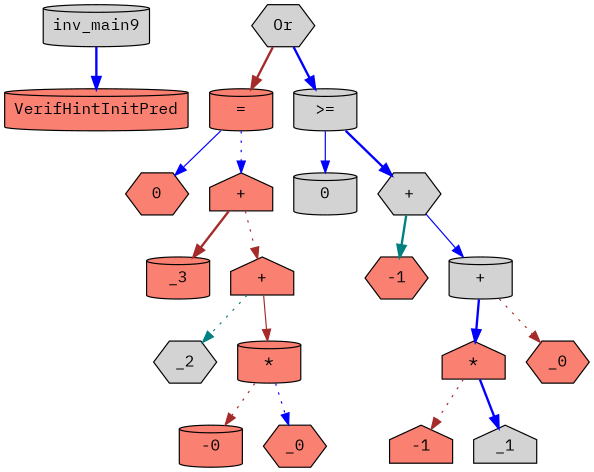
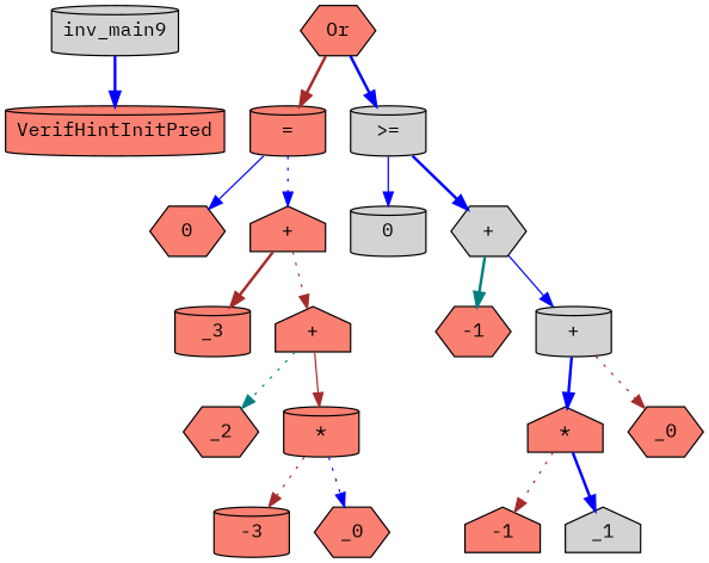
  digraph {
    fontname="IBM Plex Mono"
    node [fillcolor=salmon fontname="IBM Plex Mono" shape=cylinder style=filled]
    edge [color=blue fontname="IBM Plex Mono" style=bold]
    n1 [fillcolor=lightgrey label=inv_main9]
    n2 [label=VerifHintInitPred]
-   n3 [fillcolor=lightgrey label=Or shape=hexagon]
+   n3 [label=Or shape=hexagon]
    n4 [label="="]
    n5 [fillcolor=lightgrey label=">="]
    n6 [label=0 shape=hexagon]
    n7 [label="+" shape=house]
    n8 [fillcolor=lightgrey label=0]
    n9 [fillcolor=lightgrey label="+" shape=hexagon]
    n10 [label=_3]
    n11 [label="+" shape=house]
-   n12 [fillcolor=lightgrey label=_2 shape=hexagon]
+   n12 [label=_2 shape=hexagon]
    n13 [label="*"]
-   n14 [label=-0]
+   n14 [label=-3]
    n15 [label=_0 shape=hexagon]
    n16 [label=-1 shape=hexagon]
    n17 [fillcolor=lightgrey label="+"]
    n18 [label="*" shape=house]
    n19 [label=_0 shape=hexagon]
    n20 [label=-1 shape=house]
    n21 [fillcolor=lightgrey label=_1 shape=house]
    n1 -> n2
    n3 -> n4 [color=brown]
    n3 -> n5
    n4 -> n6 [style=solid]
    n4 -> n7 [style=dotted]
    n5 -> n8 [style=solid]
    n5 -> n9
    n7 -> n10 [color=brown]
    n7 -> n11 [color=brown style=dotted]
    n9 -> n16 [color=teal]
    n9 -> n17 [style=solid]
    n11 -> n12 [color=teal style=dotted]
    n11 -> n13 [color=brown style=solid]
    n13 -> n14 [color=brown style=dotted]
    n13 -> n15 [style=dotted]
    n17 -> n18
    n17 -> n19 [color=brown style=dotted]
    n18 -> n20 [color=brown style=dotted]
    n18 -> n21
  }
